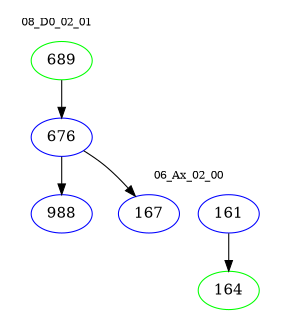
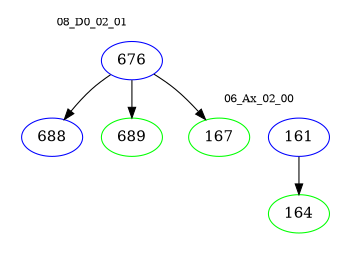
  digraph {
    node [color=blue]
    edge [color=black]
    n1 [label=161]
-   n2 [label=167]
+   n2 [color=green label=167]
    n3 [color=green label=164]
    n4 [label=676]
-   n5 [label=988]
+   n5 [label=688]
    n6 [color=green label=689]
    subgraph cluster_1 {
      color=white
      fontsize=10
      label="06_Ax_02_00"
      n1
      n2
      n3
    }
    subgraph cluster_2 {
      color=white
      fontsize=10
      label="08_D0_02_01"
      n4
      n5
      n6
    }
    n1 -> n3
    n4 -> n2
    n4 -> n5
-   n6 -> n4
+   n4 -> n6
  }
